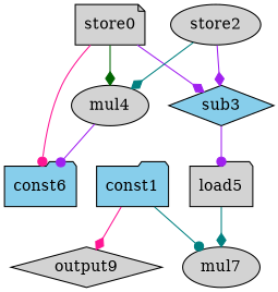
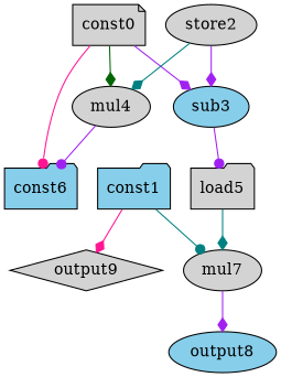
  digraph {
    node [fillcolor=lightgrey opcode=const shape=ellipse style=filled]
    edge [arrowhead=diamond color=purple operand=0]
-   const0 [shape=note label=store0]
-   sub3 [fillcolor=skyblue opcode=sub shape=diamond]
+   const0 [shape=note]
+   sub3 [fillcolor=skyblue opcode=sub]
    n3 [label=mul4 opcode=sub]
    n4 [fillcolor=skyblue label=const6 opcode=store shape=folder]
    load5 [opcode=load shape=folder]
    const1 [fillcolor=skyblue shape=folder]
    mul7 [opcode=mul]
    output9 [opcode=output shape=diamond]
+   output8 [fillcolor=skyblue opcode=output]
    n10 [label=store2]
    const0 -> sub3
    const0 -> n3 [color=darkgreen]
    const0 -> n4 [arrowhead=dot color=deeppink]
    sub3 -> load5 [arrowhead=dot]
    n3 -> n4 [arrowhead=dot operand=1]
    load5 -> mul7 [color=teal operand=1]
    const1 -> mul7 [arrowhead=dot color=teal]
    const1 -> output9 [color=deeppink]
+   mul7 -> output8
    n10 -> sub3 [operand=1]
    n10 -> n3 [color=teal operand=1]
  }
